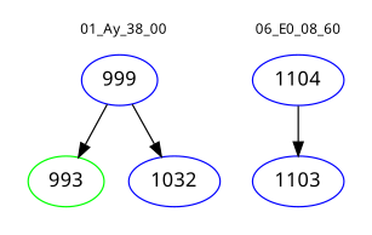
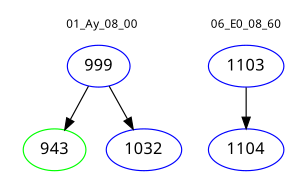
  digraph {
    fontname="Noto Sans"
    node [color=blue fontname="Noto Sans"]
    edge [color=black fontname="Noto Sans"]
    n1 [label=999]
-   n2 [color=green label=993]
+   n2 [color=green label=943]
    n3 [label=1032]
    n4 [label=1103]
    n5 [label=1104]
    subgraph cluster_1 {
      color=white
      fontsize=10
-     label="01_Ay_38_00"
+     label="01_Ay_08_00"
      n1
      n2
      n3
    }
    subgraph cluster_2 {
      color=white
      fontsize=10
      label="06_E0_08_60"
      n4
      n5
    }
    n1 -> n2
    n1 -> n3
-   n5 -> n4
+   n4 -> n5
  }
